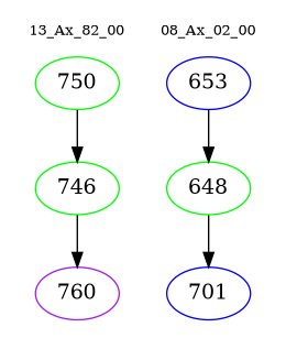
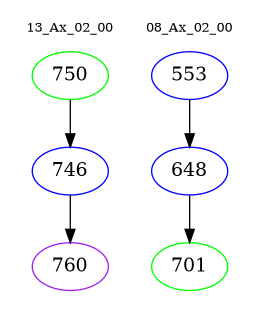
  digraph {
    node [color=green]
    edge [color=black]
    n1 [label=750]
-   n2 [label=746]
+   n2 [color=blue label=746]
    n3 [color=purple label=760]
-   n4 [color=blue label=653]
-   n5 [label=648]
-   n6 [color=blue label=701]
+   n4 [color=blue label=553]
+   n5 [color=blue label=648]
+   n6 [label=701]
    subgraph cluster_1 {
      color=white
      fontsize=10
-     label="13_Ax_82_00"
+     label="13_Ax_02_00"
      n1
      n2
      n3
    }
    subgraph cluster_2 {
      color=white
      fontsize=10
      label="08_Ax_02_00"
      n4
      n5
      n6
    }
    n1 -> n2
    n2 -> n3
    n4 -> n5
    n5 -> n6
  }
